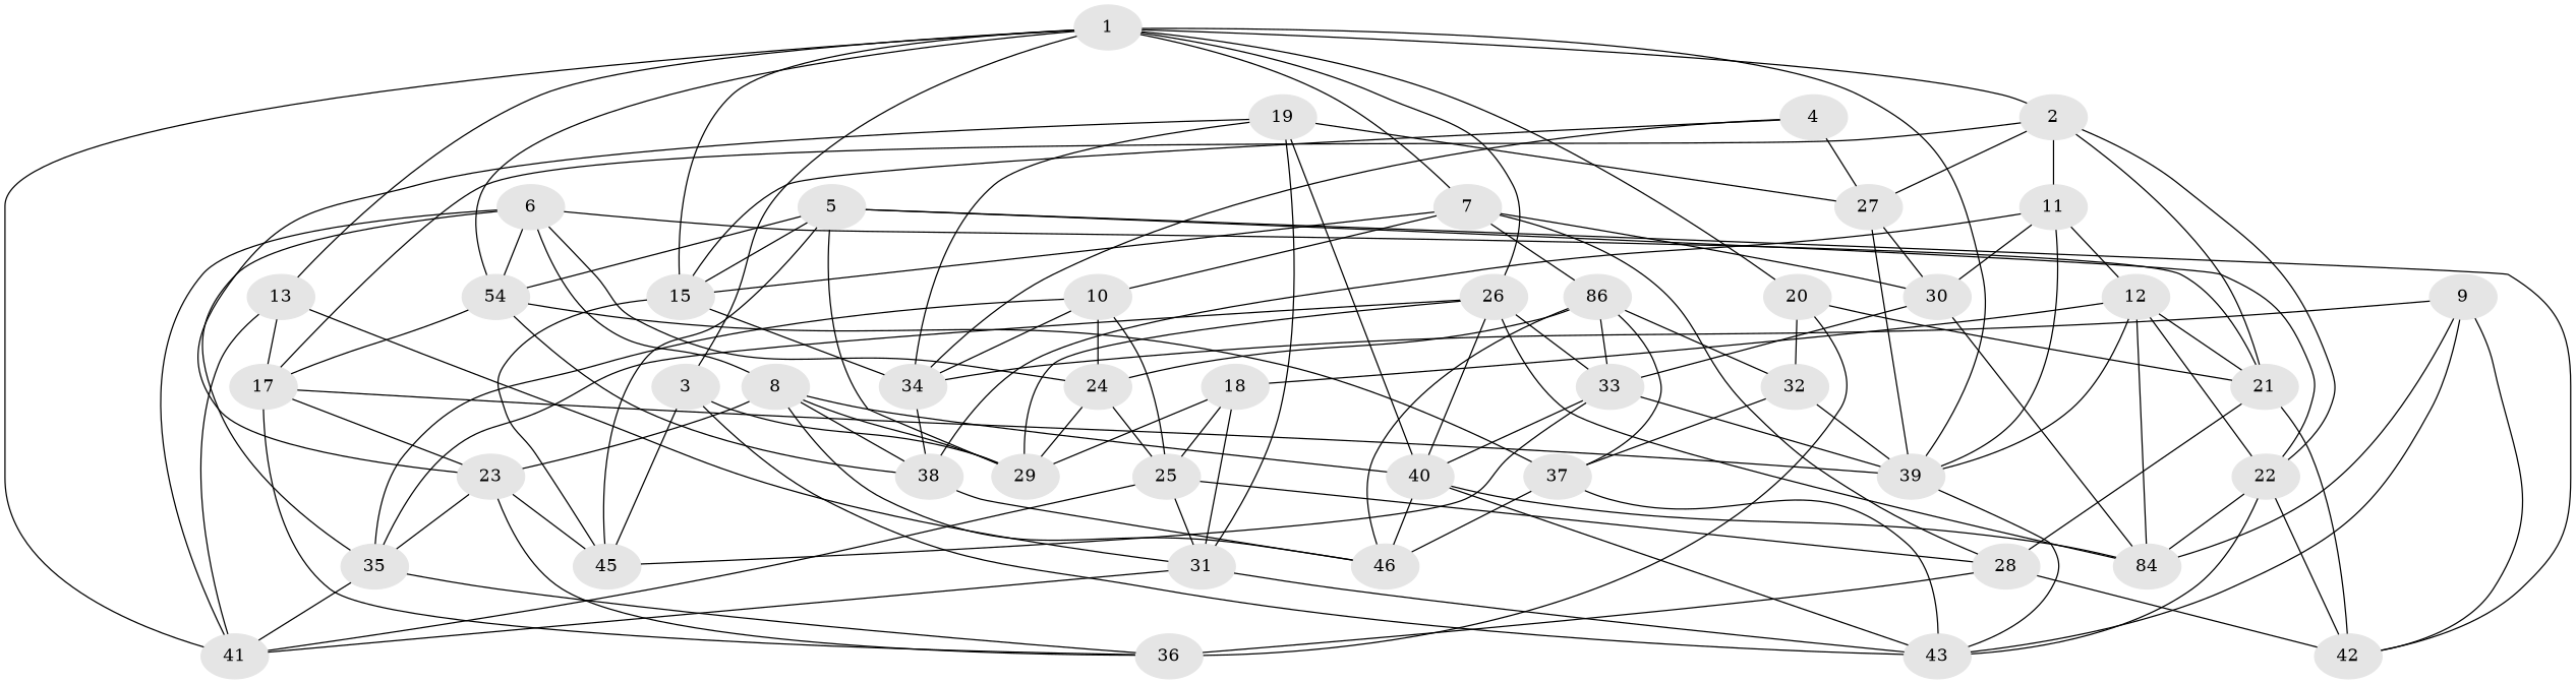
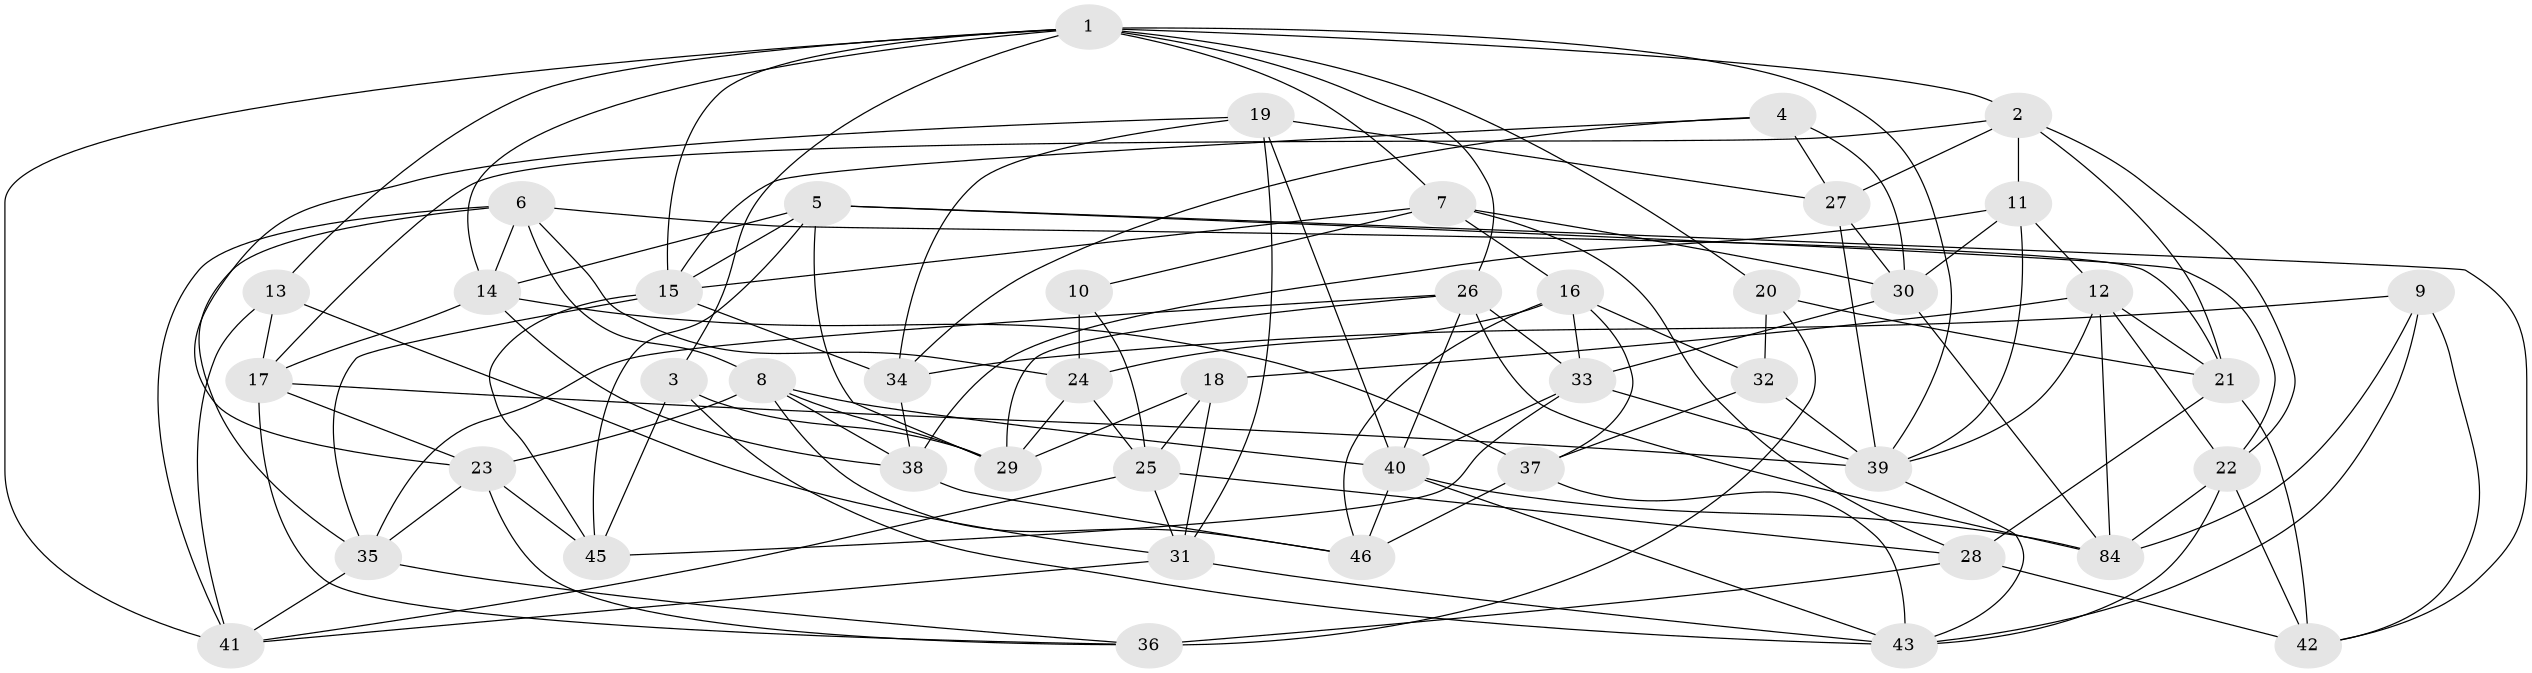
  graph {
    node [color=gray90 style=filled]
    edge [weight=1.0]
    1
    2
    3
    7
    13
-   14 [label=54]
+   14
    15
    20
    26
    39
    41
    11
    17
    21
    22
    27
    29
    43
    45
    30
    10
-   16 [label=86]
+   16
    28
    31
    38
    37
    34
    32
    36
    35
    40
    n32 [label=84]
    33
    12
    23
    42
    4
    5
    6
    8
    24
    46
    25
    9
    18
    19
    1 -- 2
    1 -- 3
    1 -- 7
    1 -- 13
    1 -- 14
    1 -- 15
    1 -- 20
    1 -- 26
    1 -- 39
    1 -- 41
    2 -- 11
    2 -- 17
    2 -- 21
    2 -- 22
    2 -- 27
    3 -- 29
    3 -- 43
    3 -- 45
    7 -- 15
    7 -- 30
    7 -- 10
    7 -- 16
    7 -- 28
    13 -- 41
    13 -- 17
    13 -- 31
    14 -- 17
    14 -- 38
    14 -- 37
    15 -- 45
    15 -- 34
    20 -- 21
    20 -- 32 [weight=2.0]
    20 -- 36 [weight=2.0]
    26 -- 29
    26 -- 35
    26 -- 40
    26 -- n32
    26 -- 33
    39 -- 43
    11 -- 39
    11 -- 30
    11 -- 38 [weight=2.0]
    11 -- 12
    17 -- 39
    17 -- 36
    17 -- 23
    21 -- 28
    21 -- 42
    22 -- 43
    22 -- n32
    22 -- 42
    27 -- 39 [weight=2.0]
    27 -- 30
    30 -- n32
    30 -- 33
-   10 -- 34
-   10 -- 35
+   15 -- 35
    10 -- 24 [weight=2.0]
    10 -- 25
    16 -- 37
    16 -- 32
    16 -- 33
    16 -- 24
    16 -- 46
    28 -- 36
    28 -- 42 [weight=2.0]
    31 -- 41
    31 -- 43
    38 -- 46
    37 -- 43
    37 -- 46 [weight=2.0]
    34 -- 38
    32 -- 39 [weight=2.0]
    32 -- 37
    35 -- 41
    35 -- 36
    40 -- 43
    40 -- n32
    40 -- 46
    33 -- 39
    33 -- 45
    33 -- 40
    12 -- 39
    12 -- 21
    12 -- 22
    12 -- n32
    12 -- 18
    23 -- 45
    23 -- 36
    23 -- 35
    4 -- 15
    4 -- 27
+   4 -- 30
    4 -- 34
    5 -- 14
    5 -- 15
    5 -- 22
    5 -- 29
    5 -- 45
    5 -- 42
    6 -- 14
    6 -- 41
    6 -- 21
    6 -- 35
    6 -- 8
    6 -- 24
    8 -- 29
    8 -- 38
    8 -- 40
    8 -- 23
    8 -- 46
    24 -- 29
    24 -- 25
    25 -- 41
    25 -- 28
    25 -- 31
    9 -- 43
    9 -- 34
    9 -- n32
    9 -- 42
    18 -- 29
    18 -- 31
    18 -- 25
    19 -- 27
    19 -- 31
    19 -- 34
    19 -- 40 [weight=2.0]
    19 -- 23
  }
